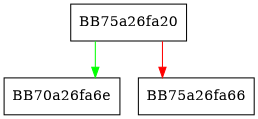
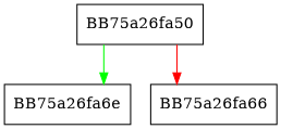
  digraph {
    splines=ortho
    node [shape=box]
-   BB75a26fa50 [label=BB75a26fa20]
-   BB75a26fa6e [label=BB70a26fa6e]
+   BB75a26fa50
+   BB75a26fa6e
    BB75a26fa66
    BB75a26fa50 -> BB75a26fa6e [color=green]
    BB75a26fa50 -> BB75a26fa66 [color=red]
  }
